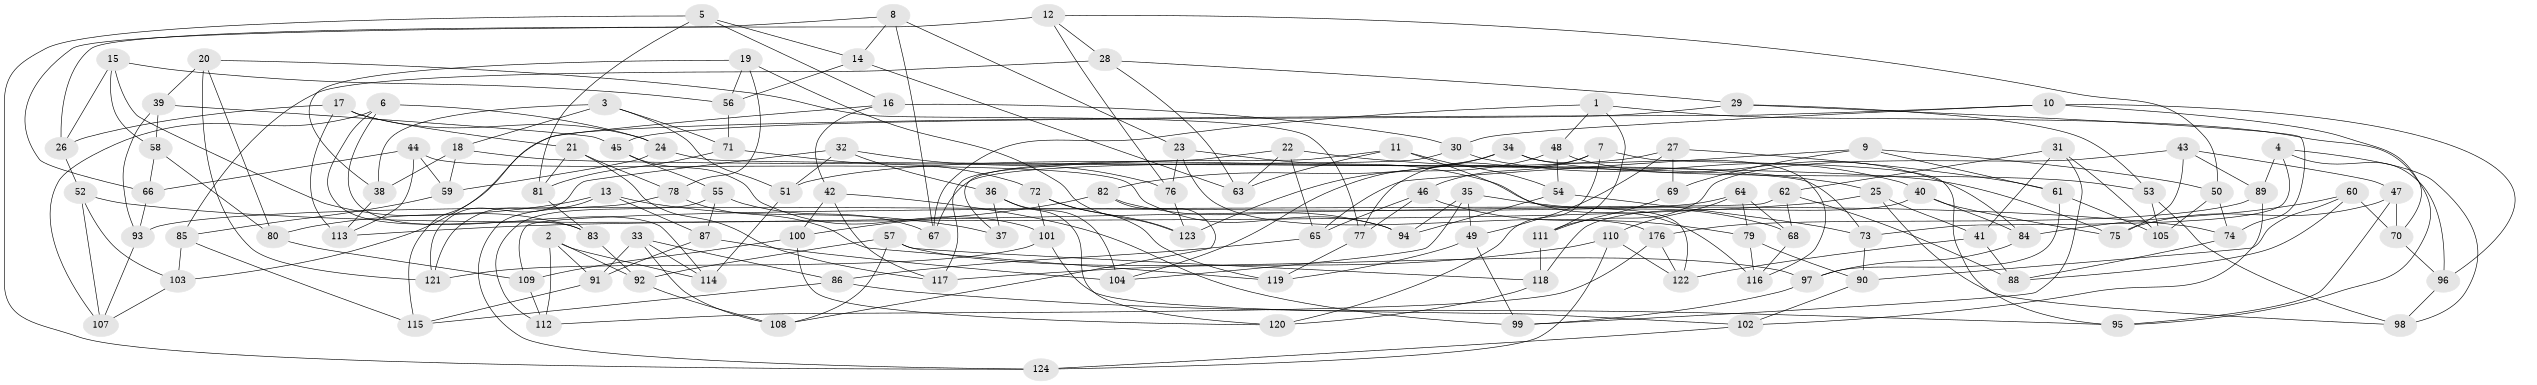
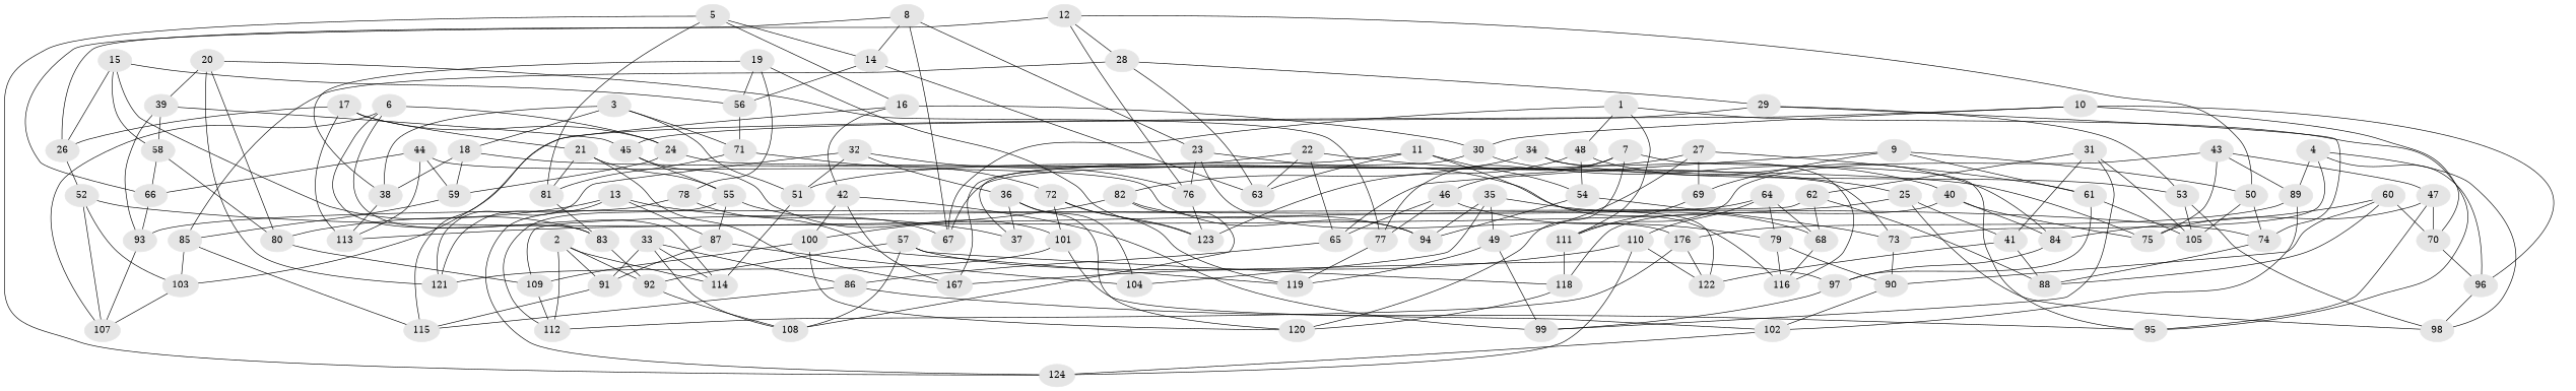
  graph {
    node [color=gray90 style=filled]
    1
    48
    67
    95
    111
    54
    123
    84
    118
    2
    91
    92
    112
    114
    115
    108
    3
    18
    38
    51
    71
    59
    75
    113
    81
    72
    4
    73
    89
    96
    98
    90
    n33 [label=176]
    102
    5
    14
    16
    124
    63
    56
    30
    42
    83
    6
    24
    107
    7
    46
    77
    120
    65
    79
    119
    8
    23
    66
    76
    116
    93
    9
    50
    61
    69
    74
    105
    97
    86
    10
    70
    103
    40
    11
    37
    122
    94
    12
    26
    28
    52
    29
    85
    13
    80
    87
    121
    109
    104
    15
    58
-   117
+   117 [label=167]
    99
    100
    17
    21
    78
    19
    20
    39
    45
    22
    25
    41
    88
    27
    49
    53
    55
    101
    31
    62
    68
    32
    36
    33
    34
    82
    35
    43
    47
    44
    57
    60
    64
    110
    1 -- 48
    1 -- 67
    1 -- 95
    1 -- 111
    48 -- 54
    48 -- 123
    48 -- 84
    111 -- 118
    54 -- 73
    54 -- 94
    84 -- 97
    118 -- 120
    2 -- 91
    2 -- 92
    2 -- 112
    2 -- 114
    91 -- 115
    92 -- 108
    3 -- 18
    3 -- 38
    3 -- 51
    3 -- 71
    18 -- 38
    18 -- 59
    18 -- 75
    38 -- 113
    51 -- 114
    71 -- 81
    71 -- 72
    59 -- 85
    81 -- 83
    72 -- 123
    72 -- 119
    72 -- 101
    4 -- 73
    4 -- 89
    4 -- 96
    4 -- 98
    73 -- 90
    89 -- n33
    89 -- 102
    96 -- 98
    90 -- 102
    n33 -- 112
    n33 -- 122
    102 -- 124
    5 -- 81
    5 -- 14
    5 -- 16
    5 -- 124
    14 -- 63
    14 -- 56
    16 -- 115
    16 -- 30
    16 -- 42
    56 -- 71
    30 -- 67
    30 -- 40
    42 -- 117
    42 -- 99
    42 -- 100
    83 -- 92
    6 -- 114
    6 -- 83
    6 -- 24
    6 -- 107
    24 -- 59
    24 -- 73
    7 -- 95
    7 -- 46
    7 -- 77
    7 -- 120
    46 -- 77
    46 -- 65
    46 -- 79
    77 -- 119
    65 -- 86
    79 -- 90
    79 -- 116
    8 -- 67
    8 -- 14
    8 -- 23
    8 -- 66
    23 -- n33
    23 -- 76
    23 -- 116
    66 -- 93
    76 -- 123
    93 -- 107
    9 -- 65
    9 -- 50
    9 -- 61
    9 -- 69
    50 -- 74
    50 -- 105
    61 -- 105
    61 -- 97
    69 -- 111
    74 -- 88
    97 -- 99
    86 -- 95
    86 -- 115
    10 -- 96
    10 -- 30
    10 -- 70
    10 -- 103
    70 -- 96
    103 -- 107
    40 -- 84
    40 -- 118
    40 -- 75
    11 -- 54
    11 -- 63
    11 -- 37
    11 -- 122
    12 -- 76
    12 -- 50
    12 -- 26
    12 -- 28
    26 -- 52
    28 -- 63
    28 -- 29
    28 -- 85
    52 -- 107
    52 -- 74
    52 -- 103
    29 -- 74
    29 -- 45
    29 -- 53
    85 -- 115
    85 -- 103
    13 -- 37
    13 -- 80
    13 -- 87
    13 -- 121
    80 -- 109
    87 -- 91
    87 -- 104
    109 -- 112
    15 -- 56
    15 -- 83
    15 -- 26
    15 -- 58
    58 -- 66
    58 -- 80
    100 -- 120
    100 -- 109
    17 -- 113
    17 -- 24
    17 -- 26
    17 -- 21
    21 -- 81
    21 -- 117
-   21 -- 78
+   21 -- 55
    78 -- 124
    78 -- 119
    19 -- 123
    19 -- 38
    19 -- 56
    19 -- 78
    20 -- 77
    20 -- 80
    20 -- 121
    20 -- 39
    39 -- 93
    39 -- 58
    39 -- 45
    45 -- 55
    45 -- 101
    22 -- 63
    22 -- 65
    22 -- 117
    22 -- 25
    25 -- 113
    25 -- 98
    25 -- 41
    41 -- 122
    41 -- 88
    27 -- 51
    27 -- 61
    27 -- 69
    27 -- 49
    49 -- 119
    49 -- 99
    53 -- 98
    53 -- 105
    55 -- 67
    55 -- 112
    55 -- 87
    101 -- 102
    101 -- 121
    31 -- 105
    31 -- 99
    31 -- 41
    31 -- 62
    62 -- 109
    62 -- 88
    62 -- 68
    68 -- 116
    32 -- 51
    32 -- 76
    32 -- 121
    32 -- 36
    36 -- 120
    36 -- 37
    36 -- 104
    33 -- 91
    33 -- 114
    33 -- 108
    33 -- 86
    34 -- 116
-   34 -- 104
    34 -- 53
    34 -- 82
    82 -- 108
    82 -- 94
    82 -- 100
    35 -- 94
    35 -- 104
    35 -- 49
    35 -- 68
    43 -- 111
    43 -- 75
    43 -- 89
    43 -- 47
    47 -- 95
    47 -- 75
    47 -- 70
    44 -- 59
    44 -- 113
    44 -- 66
    44 -- 94
    57 -- 118
    57 -- 92
    57 -- 108
    57 -- 97
    60 -- 84
    60 -- 90
    60 -- 70
    60 -- 88
    64 -- 79
    64 -- 93
    64 -- 68
    64 -- 110
    110 -- 124
    110 -- 122
    110 -- 117
  }
